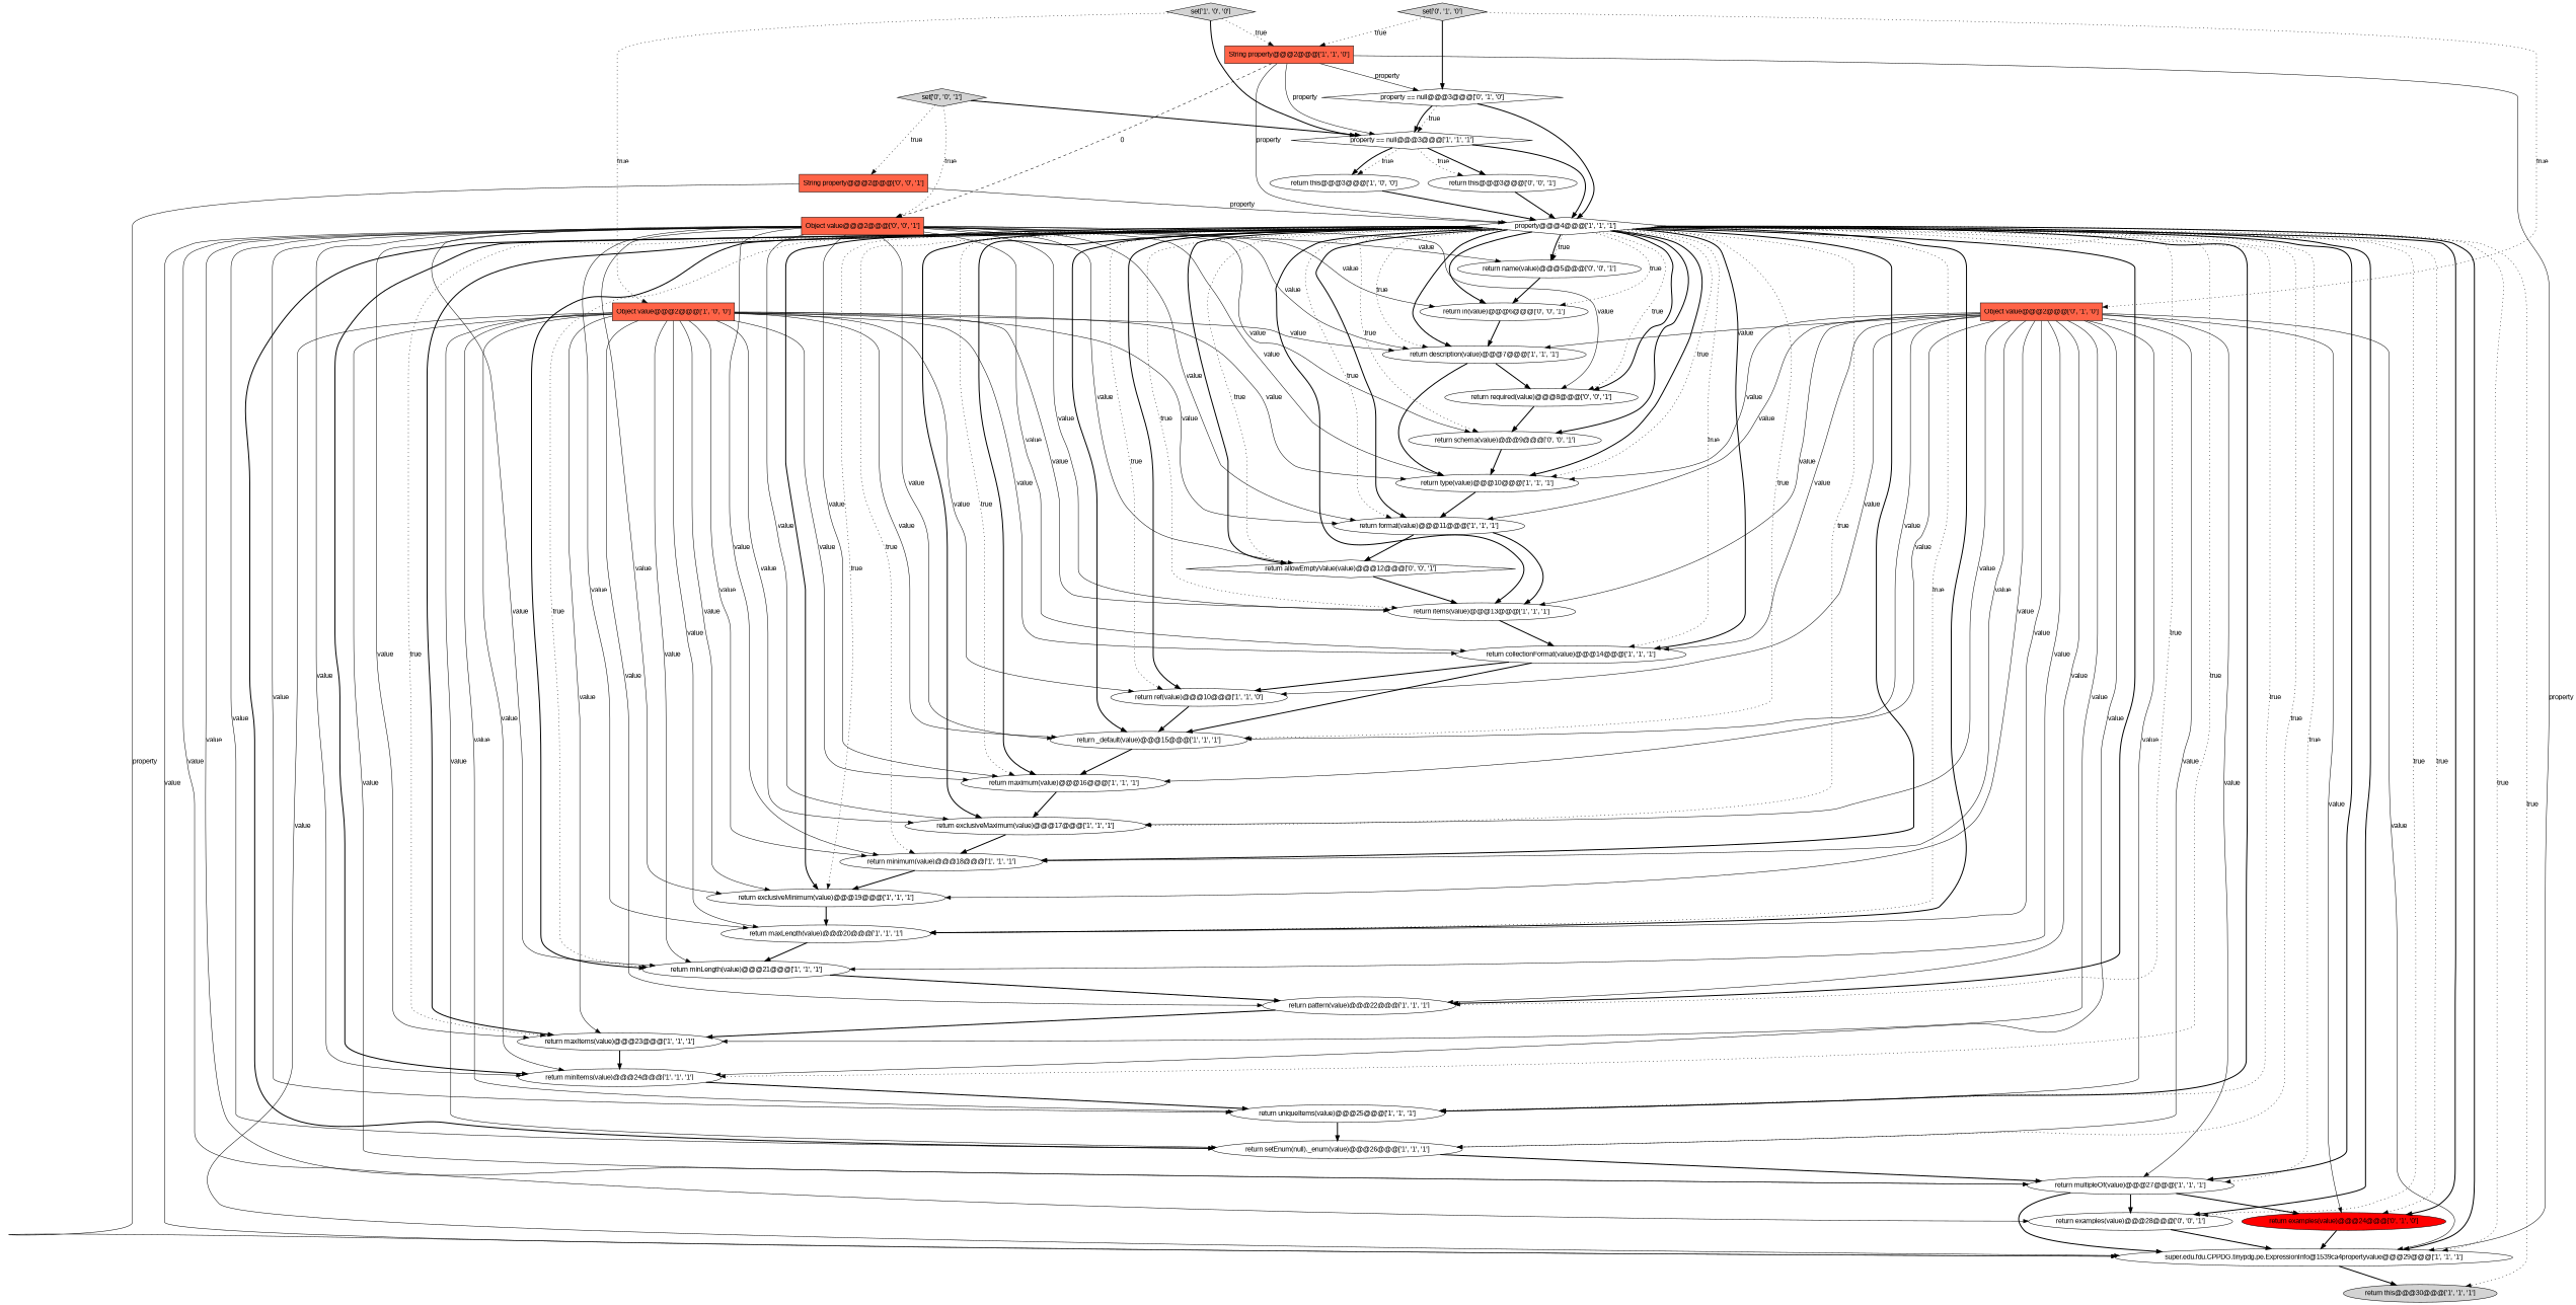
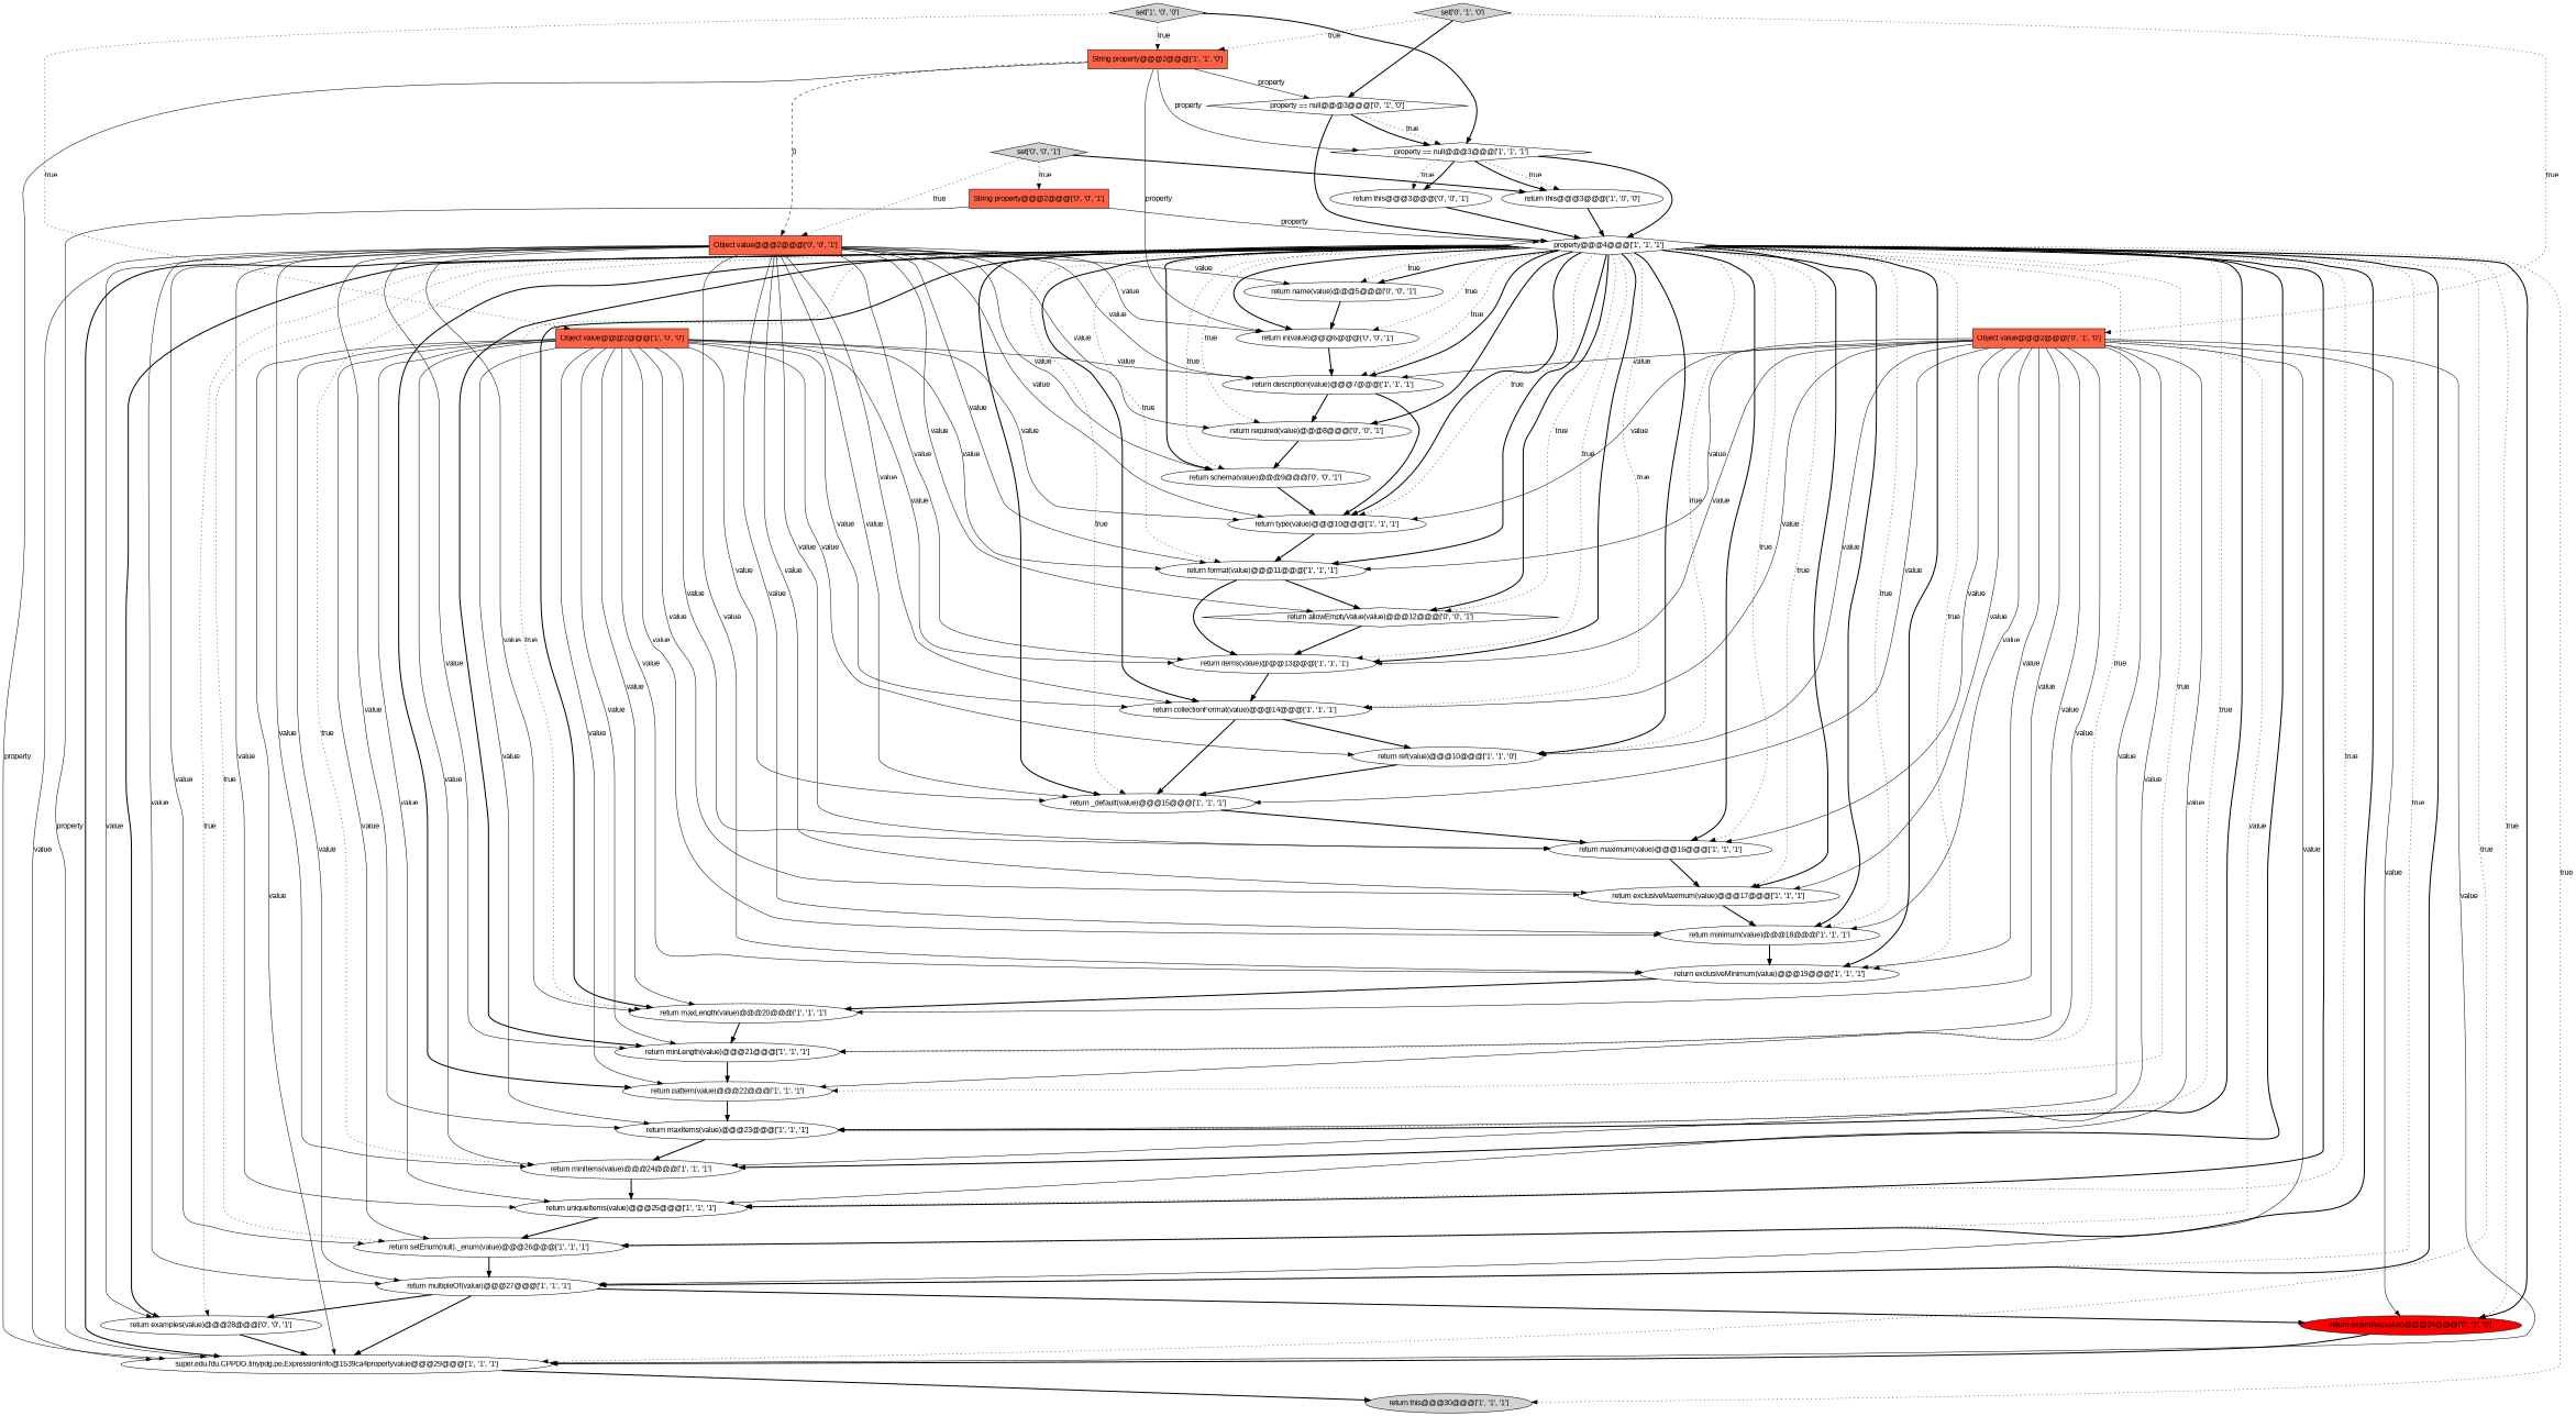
  digraph {
    fontname="Liberation Sans"
    node [fillcolor=white fontname="Liberation Sans" shape=ellipse style=filled]
    edge [fontname="Liberation Sans" style=solid]
    n1 [label="return in(value)@@@6@@@['0', '0', '1']"]
    n2 [label="return description(value)@@@7@@@['1', '1', '1']"]
    n3 [label="return type(value)@@@10@@@['1', '1', '1']"]
    n4 [label="return required(value)@@@8@@@['0', '0', '1']"]
    n5 [fillcolor=tomato label="Object value@@@2@@@['0', '1', '0']" shape=box]
    n6 [label="return minItems(value)@@@24@@@['1', '1', '1']"]
    n7 [label="return collectionFormat(value)@@@14@@@['1', '1', '1']"]
    n8 [label="return maximum(value)@@@16@@@['1', '1', '1']"]
    n9 [label="return minimum(value)@@@18@@@['1', '1', '1']"]
    n10 [label="return maxItems(value)@@@23@@@['1', '1', '1']"]
    n11 [label="return pattern(value)@@@22@@@['1', '1', '1']"]
    n12 [label="return uniqueItems(value)@@@25@@@['1', '1', '1']"]
    n13 [label="return _default(value)@@@15@@@['1', '1', '1']"]
    n14 [label="return items(value)@@@13@@@['1', '1', '1']"]
    n15 [label="return minLength(value)@@@21@@@['1', '1', '1']"]
    n16 [label="return format(value)@@@11@@@['1', '1', '1']"]
    n17 [label="return exclusiveMinimum(value)@@@19@@@['1', '1', '1']"]
    n18 [label="return ref(value)@@@10@@@['1', '1', '0']"]
    n19 [label="return exclusiveMaximum(value)@@@17@@@['1', '1', '1']"]
    n20 [label="return multipleOf(value)@@@27@@@['1', '1', '1']"]
    n21 [label="super.edu.fdu.CPPDG.tinypdg.pe.ExpressionInfo@1539ca4propertyvalue@@@29@@@['1', '1', '1']"]
    n22 [fillcolor=red label="return examples(value)@@@24@@@['0', '1', '0']"]
    n23 [label="return maxLength(value)@@@20@@@['1', '1', '1']"]
    n24 [label="return setEnum(null)._enum(value)@@@26@@@['1', '1', '1']"]
    n25 [label="return allowEmptyValue(value)@@@12@@@['0', '0', '1']" shape=diamond]
    n26 [label="return examples(value)@@@28@@@['0', '0', '1']"]
    n27 [fillcolor=lightgray label="return this@@@30@@@['1', '1', '1']"]
    n28 [fillcolor=tomato label="String property@@@2@@@['0', '0', '1']" shape=box]
    n29 [label="property@@@4@@@['1', '1', '1']" shape=diamond]
    n30 [label="property == null@@@3@@@['1', '1', '1']" shape=diamond]
    n31 [label="return this@@@3@@@['1', '0', '0']"]
    n32 [label="return this@@@3@@@['0', '0', '1']"]
    n33 [label="return schema(value)@@@9@@@['0', '0', '1']"]
    n34 [label="return name(value)@@@5@@@['0', '0', '1']"]
    n35 [fillcolor=lightgray label="set['0', '0', '1']" shape=diamond]
    n36 [fillcolor=tomato label="Object value@@@2@@@['0', '0', '1']" shape=box]
    n37 [label="property == null@@@3@@@['0', '1', '0']" shape=diamond]
    n38 [fillcolor=tomato label="Object value@@@2@@@['1', '0', '0']" shape=box]
    n39 [fillcolor=tomato label="String property@@@2@@@['1', '1', '0']" shape=box]
    n40 [fillcolor=lightgray label="set['1', '0', '0']" shape=diamond]
    n41 [fillcolor=lightgray label="set['0', '1', '0']" shape=diamond]
    n1 -> n2 [style=bold]
    n2 -> n3 [style=bold]
    n2 -> n4 [style=bold]
    n3 -> n16 [style=bold]
    n4 -> n33 [style=bold]
    n5 -> n2 [label=value]
    n5 -> n3 [label=value]
    n5 -> n6 [label=value]
    n5 -> n7 [label=value]
    n5 -> n8 [label=value]
    n5 -> n9 [label=value]
    n5 -> n10 [label=value]
    n5 -> n11 [label=value]
    n5 -> n12 [label=value]
    n5 -> n13 [label=value]
    n5 -> n14 [label=value]
    n5 -> n15 [label=value]
    n5 -> n16 [label=value]
    n5 -> n17 [label=value]
    n5 -> n18 [label=value]
    n5 -> n19 [label=value]
    n5 -> n20 [label=value]
    n5 -> n21 [label=value]
    n5 -> n22 [label=value]
    n5 -> n23 [label=value]
-   n5 -> n24 [label=value]
+   n5 -> n24 [label=value style=dotted]
    n6 -> n12 [style=bold]
    n7 -> n13 [style=bold]
    n7 -> n18 [style=bold]
    n8 -> n19 [style=bold]
    n9 -> n17 [style=bold]
    n10 -> n6 [style=bold]
    n11 -> n10 [style=bold]
    n12 -> n24 [style=bold]
    n13 -> n8 [style=bold]
    n14 -> n7 [style=bold]
    n15 -> n11 [style=bold]
    n16 -> n14 [style=bold]
    n16 -> n25 [style=bold]
    n17 -> n23 [style=bold]
    n18 -> n13 [style=bold]
    n19 -> n9 [style=bold]
    n20 -> n21 [style=bold]
    n20 -> n22 [style=bold]
    n20 -> n26 [style=bold]
    n21 -> n27 [style=bold]
    n22 -> n21 [style=bold]
    n23 -> n15 [style=bold]
    n24 -> n20 [style=bold]
    n25 -> n14 [style=bold]
    n26 -> n21 [style=bold]
    n28 -> n21 [label=property]
    n28 -> n29 [label=property]
    n29 -> n1 [label=true style=dotted]
    n29 -> n1 [style=bold]
    n29 -> n2 [label=true style=dotted]
    n29 -> n2 [style=bold]
    n29 -> n3 [style=bold]
    n29 -> n3 [label=true style=dotted]
    n29 -> n4 [label=true style=dotted]
    n29 -> n4 [style=bold]
    n29 -> n6 [label=true style=dotted]
    n29 -> n6 [style=bold]
    n29 -> n7 [label=true style=dotted]
    n29 -> n7 [style=bold]
    n29 -> n8 [label=true style=dotted]
    n29 -> n8 [style=bold]
    n29 -> n9 [label=true style=dotted]
    n29 -> n9 [style=bold]
    n29 -> n10 [style=bold]
    n29 -> n10 [label=true style=dotted]
    n29 -> n11 [style=bold]
    n29 -> n11 [label=true style=dotted]
    n29 -> n12 [style=bold]
    n29 -> n12 [label=true style=dotted]
    n29 -> n13 [style=bold]
    n29 -> n13 [label=true style=dotted]
    n29 -> n14 [label=true style=dotted]
    n29 -> n14 [style=bold]
    n29 -> n15 [style=bold]
    n29 -> n15 [label=true style=dotted]
    n29 -> n16 [style=bold]
    n29 -> n16 [label=true style=dotted]
    n29 -> n17 [style=bold]
    n29 -> n17 [label=true style=dotted]
    n29 -> n18 [label=true style=dotted]
    n29 -> n18 [style=bold]
    n29 -> n19 [label=true style=dotted]
    n29 -> n19 [style=bold]
    n29 -> n20 [label=true style=dotted]
    n29 -> n20 [style=bold]
    n29 -> n21 [style=bold]
    n29 -> n21 [label=true style=dotted]
    n29 -> n22 [style=bold]
    n29 -> n22 [label=true style=dotted]
    n29 -> n23 [label=true style=dotted]
    n29 -> n23 [style=bold]
    n29 -> n24 [style=bold]
    n29 -> n24 [label=true style=dotted]
    n29 -> n25 [style=bold]
    n29 -> n25 [label=true style=dotted]
    n29 -> n26 [label=true style=dotted]
    n29 -> n26 [style=bold]
    n29 -> n27 [label=true style=dotted]
    n29 -> n33 [style=bold]
    n29 -> n33 [label=true style=dotted]
    n29 -> n34 [label=true style=dotted]
    n29 -> n34 [style=bold]
    n30 -> n29 [style=bold]
    n30 -> n31 [label=true style=dotted]
    n30 -> n31 [style=bold]
    n30 -> n32 [style=bold]
    n30 -> n32 [label=true style=dotted]
    n31 -> n29 [style=bold]
    n32 -> n29 [style=bold]
    n33 -> n3 [style=bold]
    n34 -> n1 [style=bold]
    n35 -> n28 [label=true style=dotted]
-   n35 -> n30 [style=bold]
+   n35 -> n31 [style=bold]
    n35 -> n36 [label=true style=dotted]
    n36 -> n1 [label=value]
    n36 -> n2 [label=value]
    n36 -> n3 [label=value]
    n36 -> n4 [label=value]
    n36 -> n6 [label=value]
    n36 -> n7 [label=value]
    n36 -> n8 [label=value]
    n36 -> n9 [label=value]
    n36 -> n10 [label=value]
    n36 -> n12 [label=value]
    n36 -> n13 [label=value]
    n36 -> n14 [label=value]
    n36 -> n15 [label=value]
    n36 -> n16 [label=value]
    n36 -> n17 [label=value]
    n36 -> n19 [label=value]
    n36 -> n20 [label=value]
    n36 -> n21 [label=value]
    n36 -> n23 [label=value]
    n36 -> n24 [label=value]
    n36 -> n25 [label=value]
    n36 -> n26 [label=value]
    n36 -> n33 [label=value]
    n36 -> n34 [label=value]
    n37 -> n29 [style=bold]
    n37 -> n30 [label=true style=dotted]
    n37 -> n30 [style=bold]
    n38 -> n2 [label=value]
    n38 -> n3 [label=value]
    n38 -> n6 [label=value]
    n38 -> n7 [label=value]
    n38 -> n8 [label=value]
    n38 -> n9 [label=value]
    n38 -> n10 [label=value]
    n38 -> n11 [label=value]
    n38 -> n12 [label=value]
    n38 -> n13 [label=value]
    n38 -> n14 [label=value]
    n38 -> n15 [label=value]
    n38 -> n16 [label=value]
    n38 -> n17 [label=value]
    n38 -> n18 [label=value]
    n38 -> n19 [label=value]
    n38 -> n20 [label=value]
    n38 -> n21 [label=value]
    n38 -> n23 [label=value]
    n38 -> n24 [label=value]
    n39 -> n21 [label=property]
-   n39 -> n29 [label=property]
+   n39 -> n1 [label=property]
    n39 -> n30 [label=property]
    n39 -> n36 [label=0 style=dashed]
    n39 -> n37 [label=property]
    n40 -> n30 [style=bold]
    n40 -> n38 [label=true style=dotted]
    n40 -> n39 [label=true style=dotted]
    n41 -> n5 [label=true style=dotted]
    n41 -> n37 [style=bold]
    n41 -> n39 [label=true style=dotted]
  }
